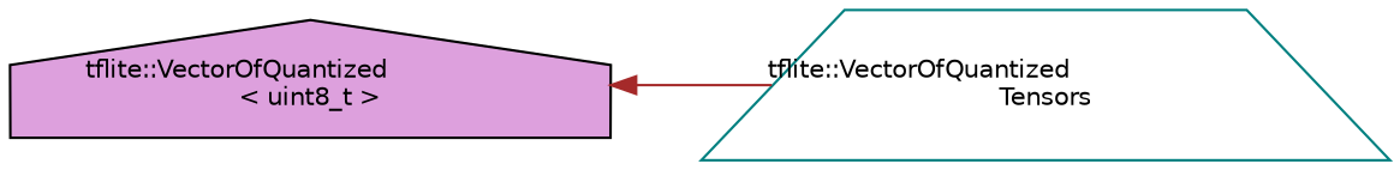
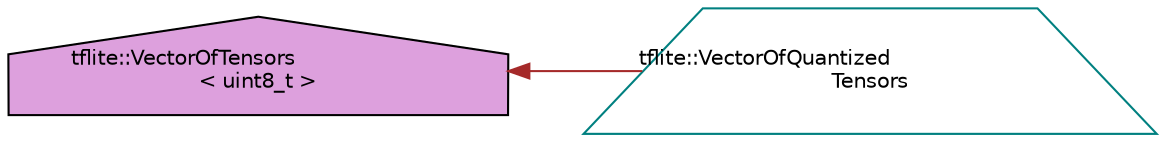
  digraph {
    rankdir=LR
    node [fontname=Helvetica fontsize=10 style=filled]
-   n1 [color=black fillcolor=plum height=0.2 label="tflite::VectorOfQuantized\l\< uint8_t \>" shape=house width=0.4]
+   n1 [color=black fillcolor=plum height=0.2 label="tflite::VectorOfTensors\l\< uint8_t \>" shape=house width=0.4]
    n2 [color=teal fillcolor=white height=0.2 label="tflite::VectorOfQuantized\lTensors" shape=trapezium width=0.4]
    n1 -> n2 [color=brown dir=back fontname=Helvetica fontsize=10 labelfontname=Helvetica labelfontsize=10 style=solid]
  }
